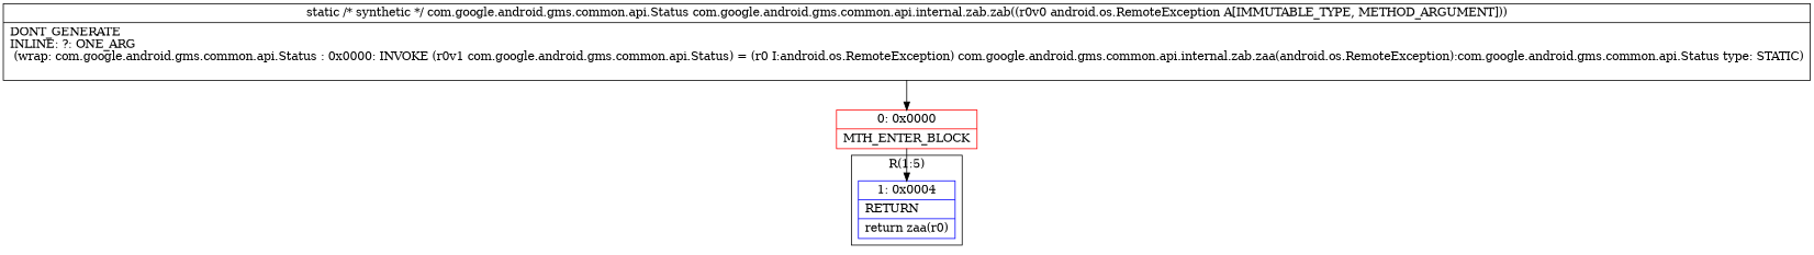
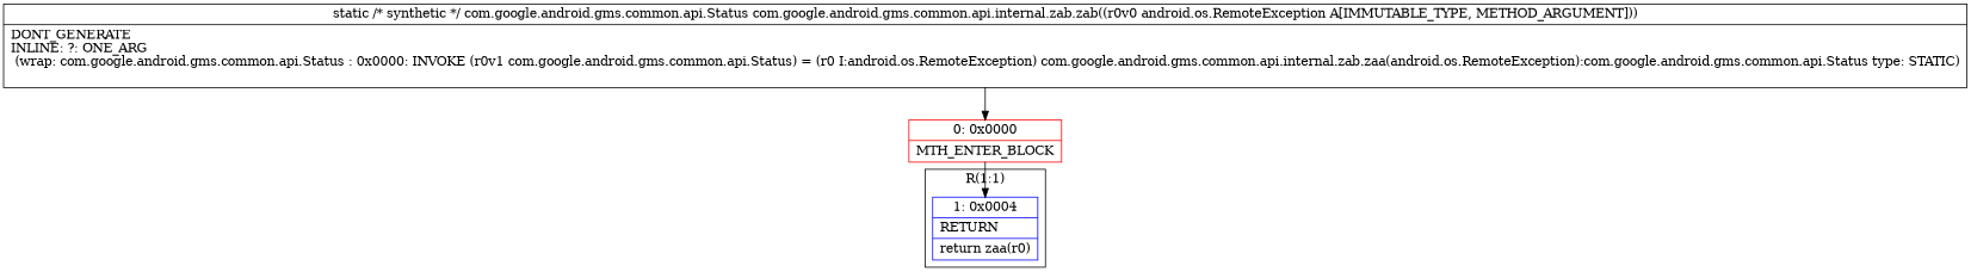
  digraph {
    node [shape=record]
    n1 [color=blue label="{1\:\ 0x0004|RETURN\l|return zaa(r0)\l}"]
    n2 [color=red label="{0\:\ 0x0000|MTH_ENTER_BLOCK\l}"]
    n3 [label="{static \/* synthetic *\/ com.google.android.gms.common.api.Status com.google.android.gms.common.api.internal.zab.zab((r0v0 android.os.RemoteException A[IMMUTABLE_TYPE, METHOD_ARGUMENT]))  | DONT_GENERATE\lINLINE: ?: ONE_ARG  \l  (wrap: com.google.android.gms.common.api.Status : 0x0000: INVOKE  (r0v1 com.google.android.gms.common.api.Status) = (r0 I:android.os.RemoteException) com.google.android.gms.common.api.internal.zab.zaa(android.os.RemoteException):com.google.android.gms.common.api.Status type: STATIC)\l\l}"]
    subgraph cluster_1 {
-     label="R(1:5)"
+     label="R(1:1)"
      n1
    }
    n2 -> n1
    n3 -> n2
  }
